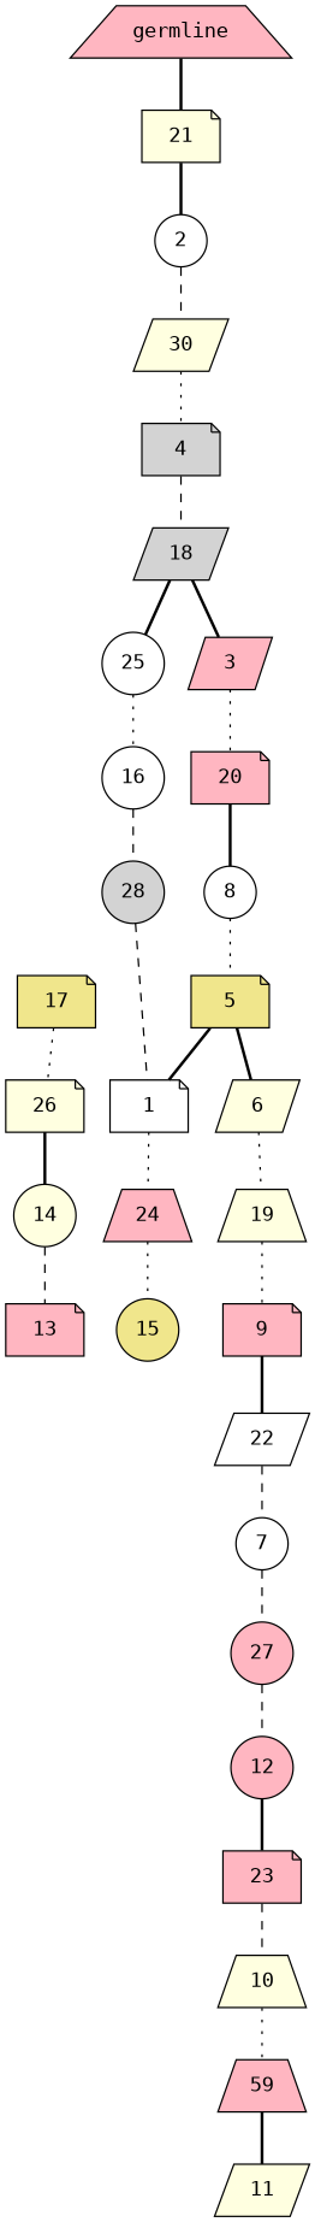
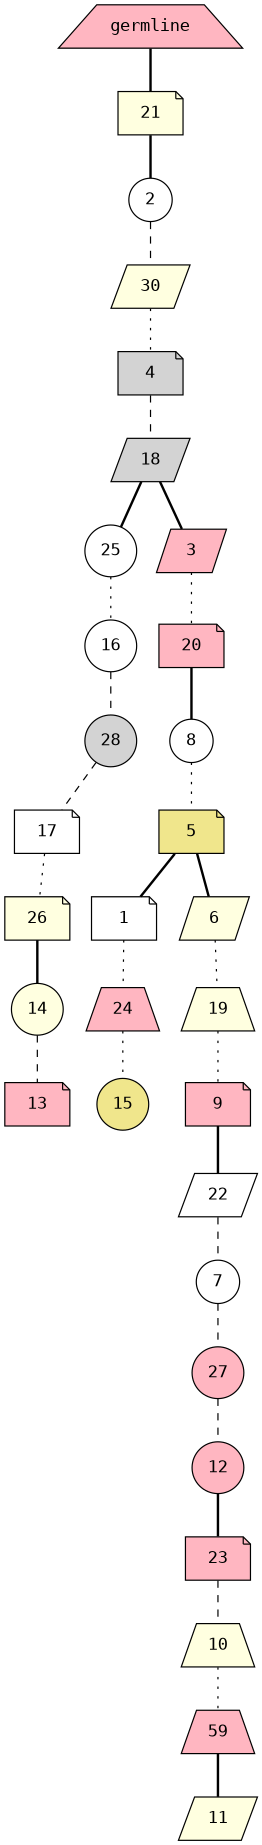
  graph {
    fontname="DejaVu Sans Mono"
    rankdir=UD
    splines=line
    node [fillcolor=lightpink fontname="DejaVu Sans Mono" shape=note style=filled]
    edge [fontname="DejaVu Sans Mono" style=bold]
    n1 [label=germline shape=trapezium]
    n2 [fillcolor=lightyellow label=21]
    n3 [fillcolor=white label=2 shape=circle]
    n4 [fillcolor=lightyellow label=30 shape=parallelogram]
    n5 [fillcolor=lightgrey label=4]
    n6 [fillcolor=lightgrey label=18 shape=parallelogram]
    n7 [fillcolor=white label=25 shape=circle]
    n8 [label=3 shape=parallelogram]
    n9 [fillcolor=white label=16 shape=circle]
    n10 [label=20]
    n11 [fillcolor=lightgrey label=28 shape=circle]
-   n12 [fillcolor=khaki label=17]
+   n12 [fillcolor=white label=17]
    n13 [fillcolor=lightyellow label=26]
    n14 [fillcolor=lightyellow label=14 shape=circle]
    n15 [label=13]
    n16 [fillcolor=white label=8 shape=circle]
    n17 [fillcolor=khaki label=5]
    n18 [fillcolor=white label=1]
    n19 [fillcolor=lightyellow label=6 shape=parallelogram]
    n20 [label=24 shape=trapezium]
    n21 [fillcolor=lightyellow label=19 shape=trapezium]
    n22 [fillcolor=khaki label=15 shape=circle]
    n23 [label=9]
    n24 [fillcolor=white label=22 shape=parallelogram]
    n25 [fillcolor=white label=7 shape=circle]
    n26 [label=27 shape=circle]
    n27 [label=12 shape=circle]
    n28 [label=23]
    n29 [fillcolor=lightyellow label=10 shape=trapezium]
    n30 [label=59 shape=trapezium]
    n31 [fillcolor=lightyellow label=11 shape=parallelogram]
    n1 -- n2
    n2 -- n3
    n3 -- n4 [style=dashed]
    n4 -- n5 [style=dotted]
    n5 -- n6 [style=dashed]
    n6 -- n7
    n6 -- n8
    n7 -- n9 [style=dotted]
    n8 -- n10 [style=dotted]
    n9 -- n11 [style=dashed]
    n10 -- n16
-   n11 -- n18 [style=dashed]
+   n11 -- n12 [style=dashed]
    n12 -- n13 [style=dotted]
    n13 -- n14
    n14 -- n15 [style=dashed]
    n16 -- n17 [style=dotted]
    n17 -- n18
    n17 -- n19
    n18 -- n20 [style=dotted]
    n19 -- n21 [style=dotted]
    n20 -- n22 [style=dotted]
    n21 -- n23 [style=dotted]
    n23 -- n24
    n24 -- n25 [style=dashed]
    n25 -- n26 [style=dashed]
    n26 -- n27 [style=dashed]
    n27 -- n28
    n28 -- n29 [style=dashed]
    n29 -- n30 [style=dotted]
    n30 -- n31
  }
